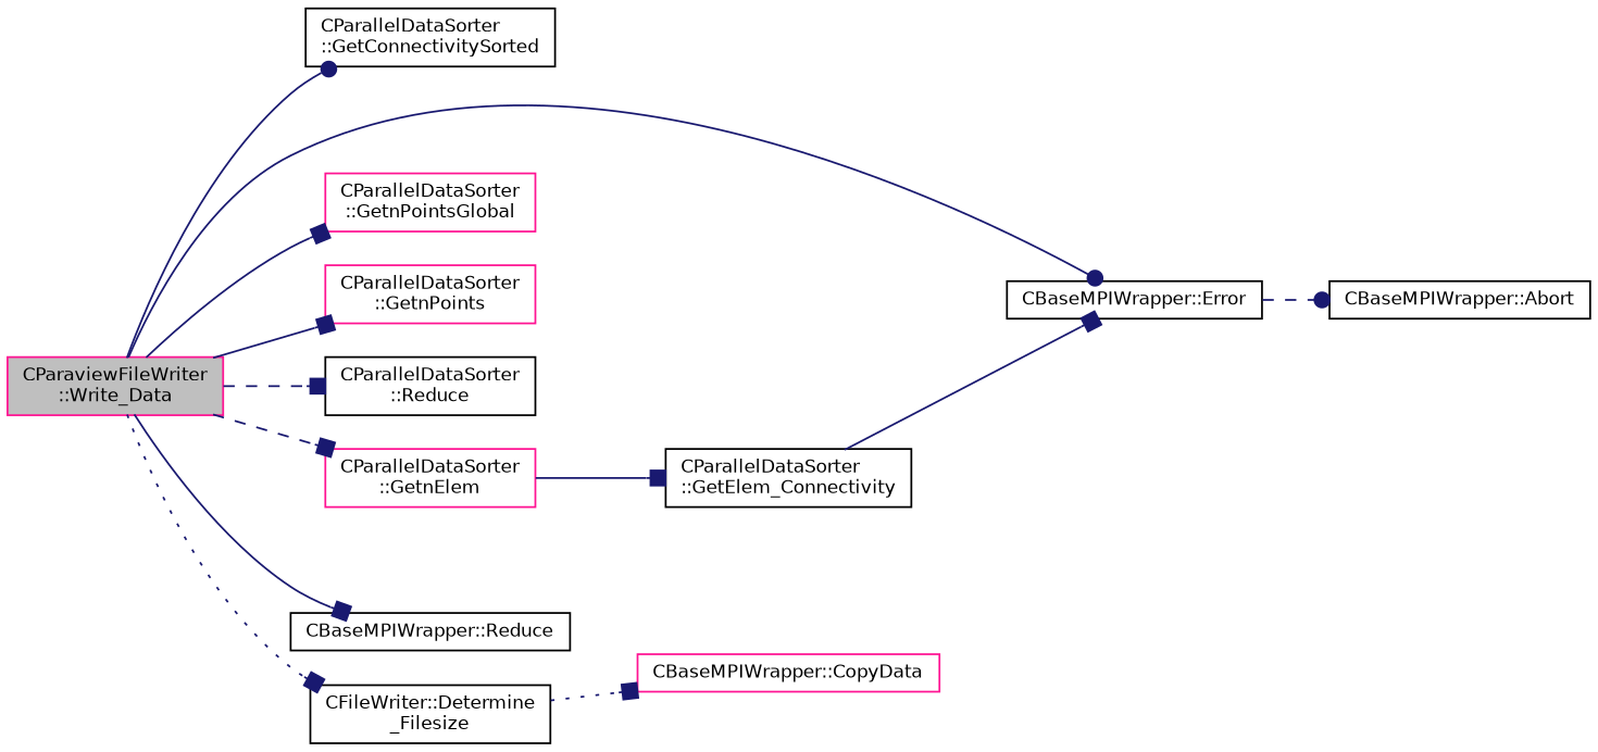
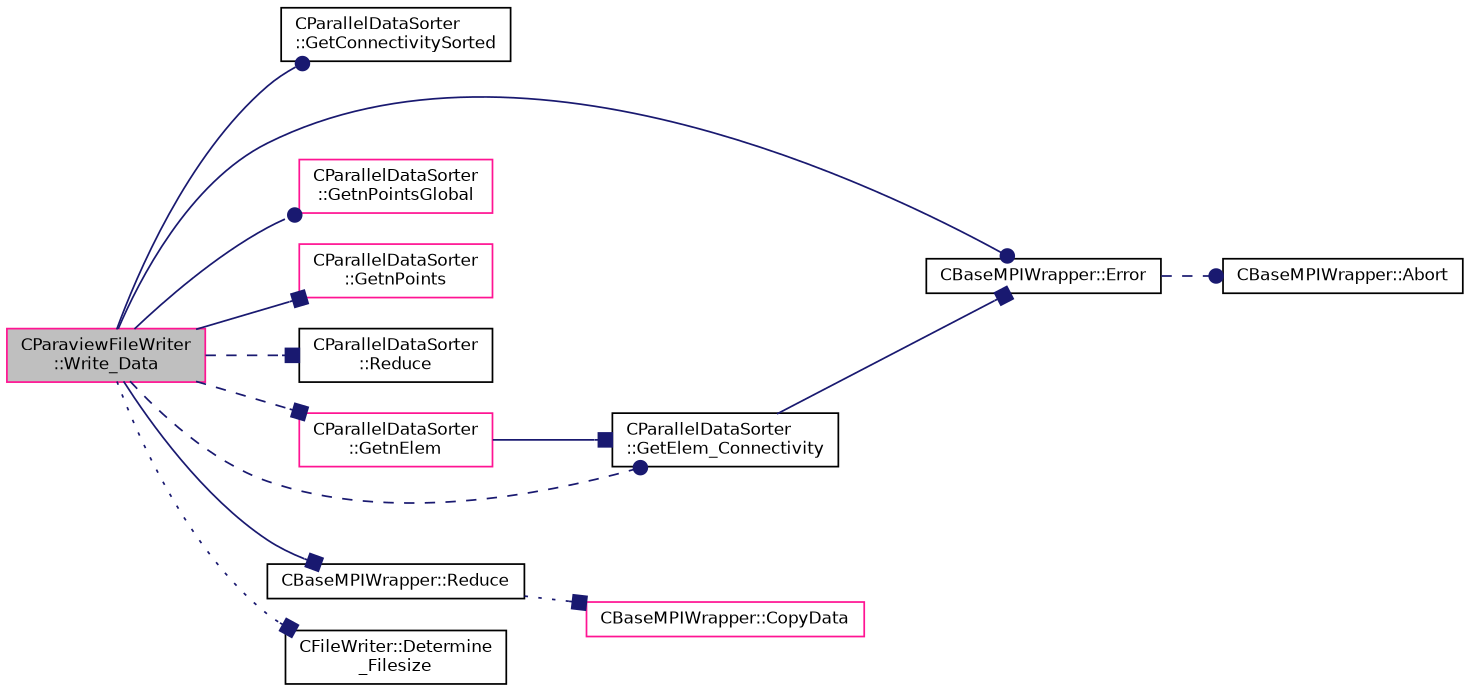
  digraph {
    rankdir=LR
    node [color=black fillcolor=white fontname=Helvetica fontsize=10 shape=record style=filled]
    edge [arrowhead=box color=midnightblue fontname=Helvetica fontsize=10 labelfontname=Helvetica labelfontsize=10 style=solid]
    n1 [color=deeppink fillcolor=grey75 fontcolor=black height=0.2 label="CParaviewFileWriter\l::Write_Data" width=0.4]
    n2 [height=0.2 label="CParallelDataSorter\l::GetConnectivitySorted" width=0.4]
    n3 [height=0.2 label="CBaseMPIWrapper::Error" width=0.4]
    n4 [color=deeppink height=0.2 label="CParallelDataSorter\l::GetnPointsGlobal" width=0.4]
    n5 [color=deeppink height=0.2 label="CParallelDataSorter\l::GetnPoints" width=0.4]
    n6 [height=0.2 label="CParallelDataSorter\l::Reduce" width=0.4]
    n7 [color=deeppink height=0.2 label="CParallelDataSorter\l::GetnElem" width=0.4]
    n8 [height=0.2 label="CParallelDataSorter\l::GetElem_Connectivity" width=0.4]
    n9 [height=0.2 label="CBaseMPIWrapper::Reduce" width=0.4]
    n10 [height=0.2 label="CFileWriter::Determine\l_Filesize" width=0.4]
    n11 [height=0.2 label="CBaseMPIWrapper::Abort" width=0.4]
    n12 [color=deeppink height=0.2 label="CBaseMPIWrapper::CopyData" width=0.4]
    n1 -> n2 [arrowhead=dot]
    n1 -> n3 [arrowhead=dot]
-   n1 -> n4
+   n1 -> n4 [arrowhead=dot]
    n1 -> n5
    n1 -> n6 [style=dashed]
    n1 -> n7 [style=dashed]
+   n1 -> n8 [arrowhead=dot style=dashed]
    n1 -> n9
    n1 -> n10 [style=dotted]
    n3 -> n11 [arrowhead=dot style=dashed]
    n7 -> n8
    n8 -> n3
-   n10 -> n12 [style=dotted]
+   n9 -> n12 [style=dotted]
  }
